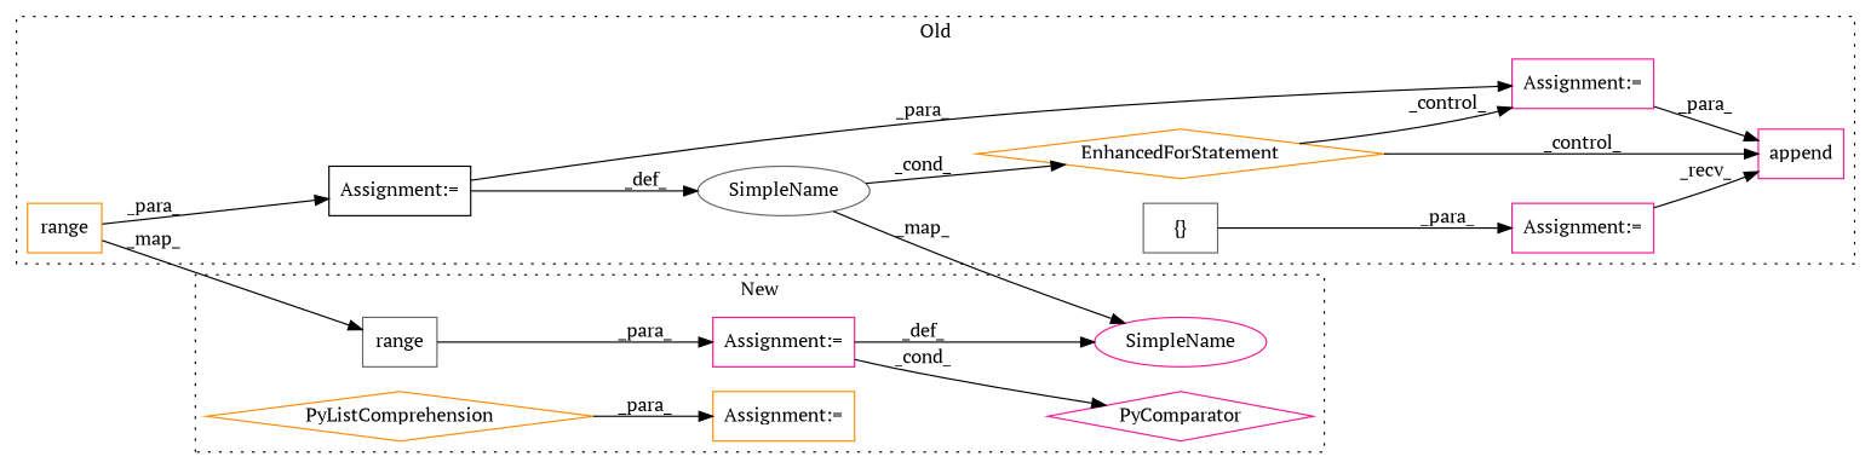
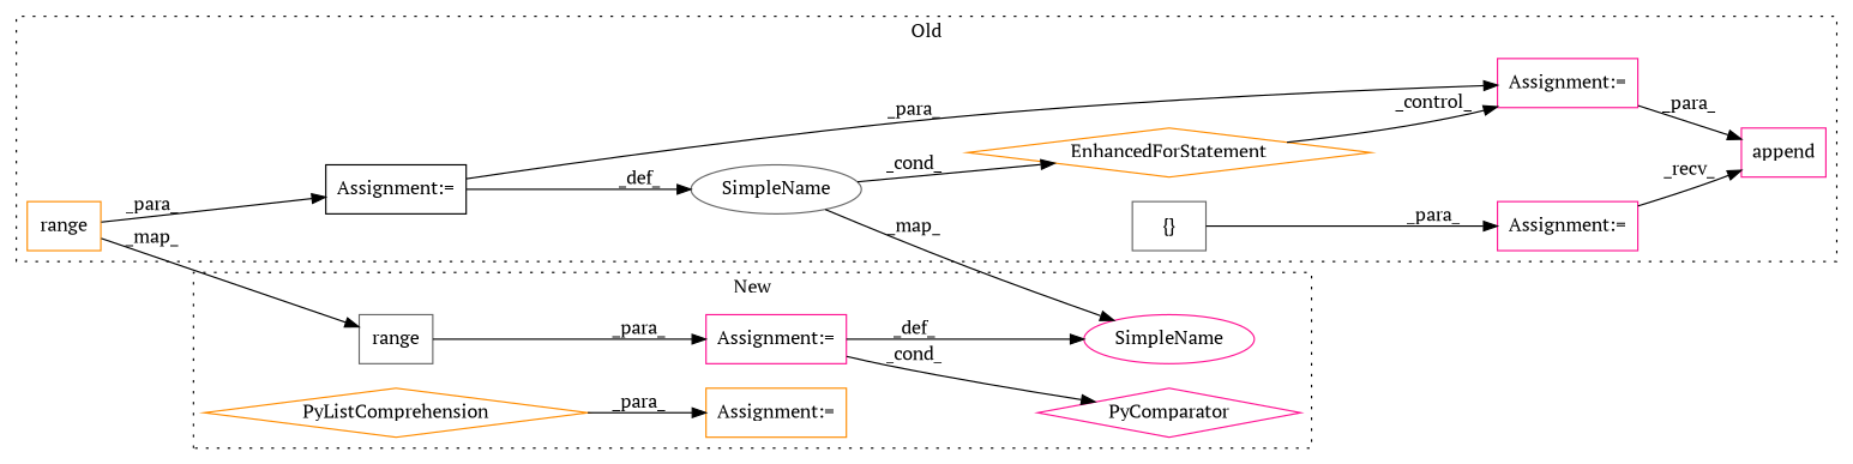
  digraph {
    fontname="PT Serif"
    rankdir=LR
    node [a=7 color=deeppink fontname="PT Serif" l=1 s="16164,16246" shape=box]
    edge [fontname="PT Serif"]
    n1 [a=32 color=darkorange l="6,1" label=range s="16225,16245"]
    n2 [color=black l="53,2" label="Assignment:="]
    n3 [a=70 color=darkorange l="53,2" label=EnhancedForStatement shape=diamond]
    n4 [a=32 l="7,1" label=append s="16422,16433"]
    n5 [label="Assignment:=" s=16146]
    n6 [a=4 color=gray40 l=2 label="{}" s=16156]
    n7 [a=42 color=gray40 label=SimpleName s=16221 shape=ellipse]
    n8 [label="Assignment:=" s=16314]
    n9 [a=32 color=gray40 l="6,1" label=range s="16100,16120"]
    n10 [l=37 label="Assignment:=" s=16093]
    n11 [a=113 l=37 label=PyComparator s=16093 shape=diamond]
    n12 [a=109 color=darkorange l=212 label=PyListComprehension s=15926 shape=diamond]
    n13 [color=darkorange l=12 label="Assignment:=" s=15914]
    n14 [a=42 label=SimpleName s=16096 shape=ellipse]
    subgraph cluster_1 {
      label=Old
      style=dotted
      n1
      n2
      n3
      n4
      n5
      n6
      n7
      n8
    }
    subgraph cluster_2 {
      label=New
      style=dotted
      n9
      n10
      n11
      n12
      n13
      n14
    }
    n1 -> n2 [label=_para_]
    n1 -> n9 [label=_map_]
    n2 -> n7 [label=_def_]
    n2 -> n8 [label=_para_]
-   n3 -> n4 [label=_control_]
    n3 -> n8 [label=_control_]
    n5 -> n4 [label=_recv_]
    n6 -> n5 [label=_para_]
    n7 -> n3 [label=_cond_]
    n7 -> n14 [label=_map_]
    n8 -> n4 [label=_para_]
    n9 -> n10 [label=_para_]
    n10 -> n11 [label=_cond_]
    n10 -> n14 [label=_def_]
    n12 -> n13 [label=_para_]
  }
